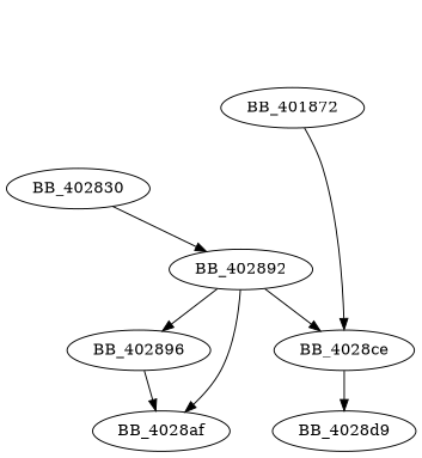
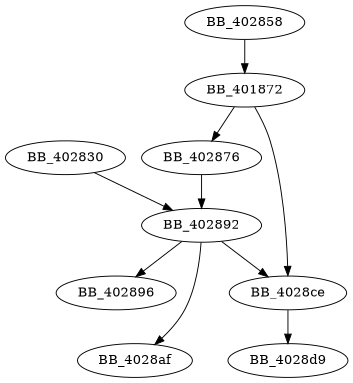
  digraph {
    BB_402830
    BB_402892
    n3 [label=BB_401872]
+   BB_402858
+   BB_402876
    BB_4028ce
    BB_4028d9
    BB_402896
    BB_4028af
    BB_402830 -> BB_402892
    BB_402892 -> BB_4028ce
    BB_402892 -> BB_402896
    BB_402892 -> BB_4028af
+   n3 -> BB_402876
    n3 -> BB_4028ce
+   BB_402858 -> n3
+   BB_402876 -> BB_402892
    BB_4028ce -> BB_4028d9
-   BB_402896 -> BB_4028af
  }
